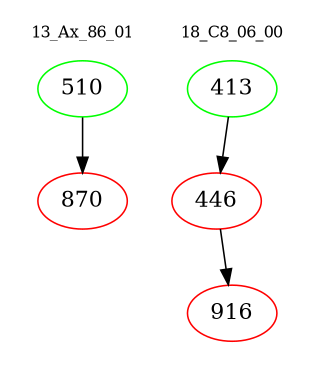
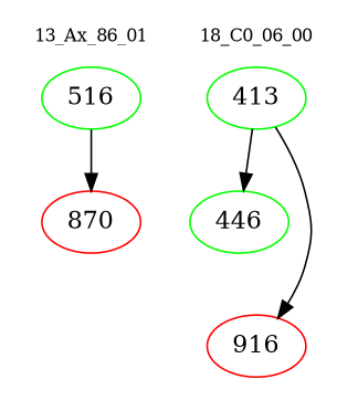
  digraph {
    node [color=green]
    edge [color=black]
-   n1 [label=510]
+   n1 [label=516]
    n2 [color=red label=870]
    n3 [label=413]
-   n4 [color=red label=446]
+   n4 [label=446]
    n5 [color=red label=916]
    subgraph cluster_1 {
      color=white
      fontsize=10
      label="13_Ax_86_01"
      n1
      n2
    }
    subgraph cluster_2 {
      color=white
      fontsize=10
-     label="18_C8_06_00"
+     label="18_C0_06_00"
      n3
      n4
      n5
    }
    n1 -> n2
    n3 -> n4
-   n4 -> n5
+   n3 -> n5
  }
